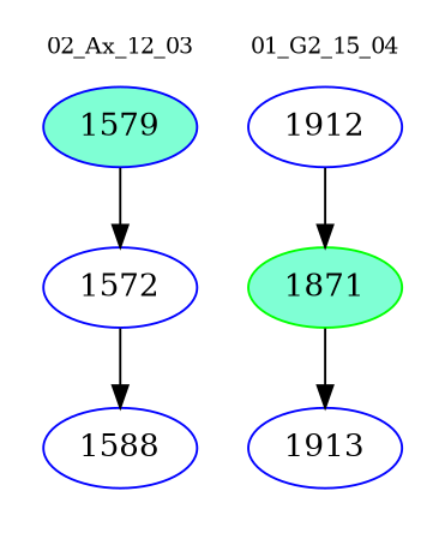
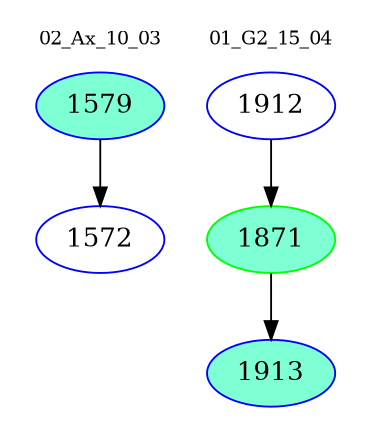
  digraph {
    node [color=blue fillcolor=white style=filled]
    edge [color=black]
    n1 [fillcolor=aquamarine label=1579]
    n2 [label=1572]
-   n3 [label=1588]
    n4 [label=1912]
    n5 [color=green fillcolor=aquamarine label=1871]
-   n6 [label=1913]
+   n6 [fillcolor=aquamarine label=1913]
    subgraph cluster_1 {
      color=white
      fontsize=10
-     label="02_Ax_12_03"
+     label="02_Ax_10_03"
      n1
      n2
-     n3
    }
    subgraph cluster_2 {
      color=white
      fontsize=10
      label="01_G2_15_04"
      n4
      n5
      n6
    }
    n1 -> n2
-   n2 -> n3
    n4 -> n5
    n5 -> n6
  }
